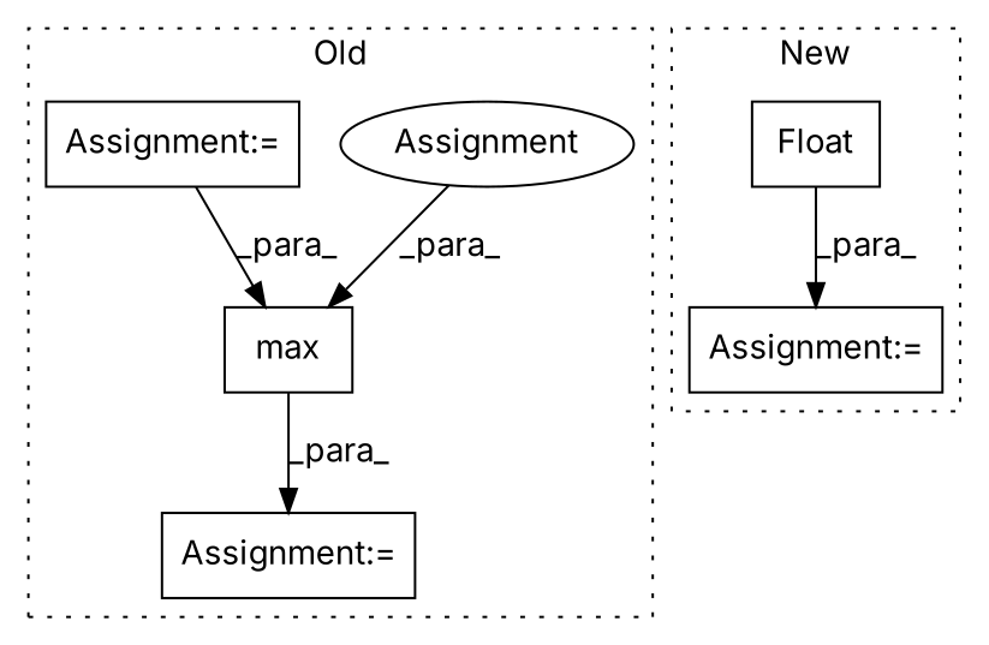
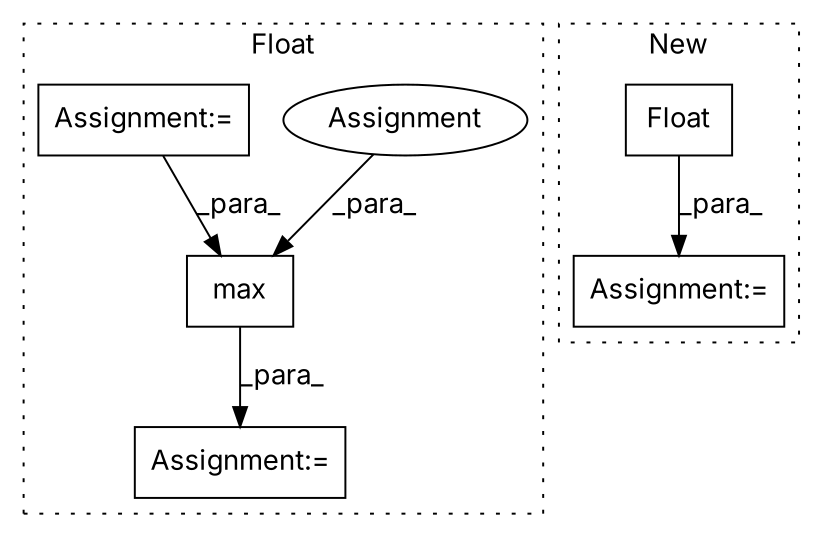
  digraph {
    fontname=Inter
    node [a=7 fontname=Inter l=1 shape=box]
    edge [fontname=Inter]
    n1 [a=32 l="4,1" label=max s="2397,2424"]
    n2 [a=34 l=3 label=Assignment s=2401 shape=ellipse]
    n3 [label="Assignment:=" s=2453]
    n4 [label="Assignment:=" s=2306]
    n5 [a=32 l="6,1" label=Float s="2957,2971"]
    n6 [label="Assignment:=" s=2956]
    subgraph cluster_1 {
-     label=Old
+     label=Float
      style=dotted
      n1
      n2
      n3
      n4
    }
    subgraph cluster_2 {
      label=New
      style=dotted
      n5
      n6
    }
    n1 -> n3 [label=_para_]
    n2 -> n1 [label=_para_]
    n4 -> n1 [label=_para_]
    n5 -> n6 [label=_para_]
  }
